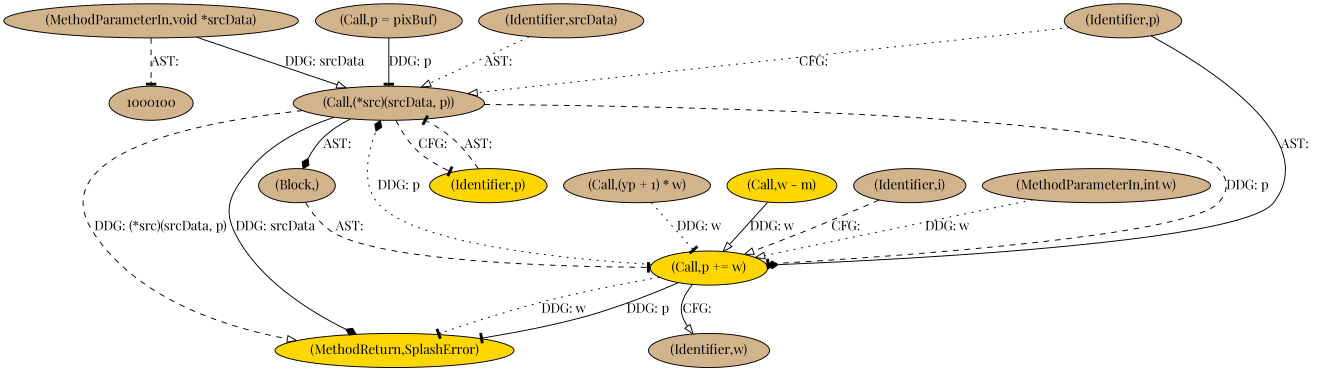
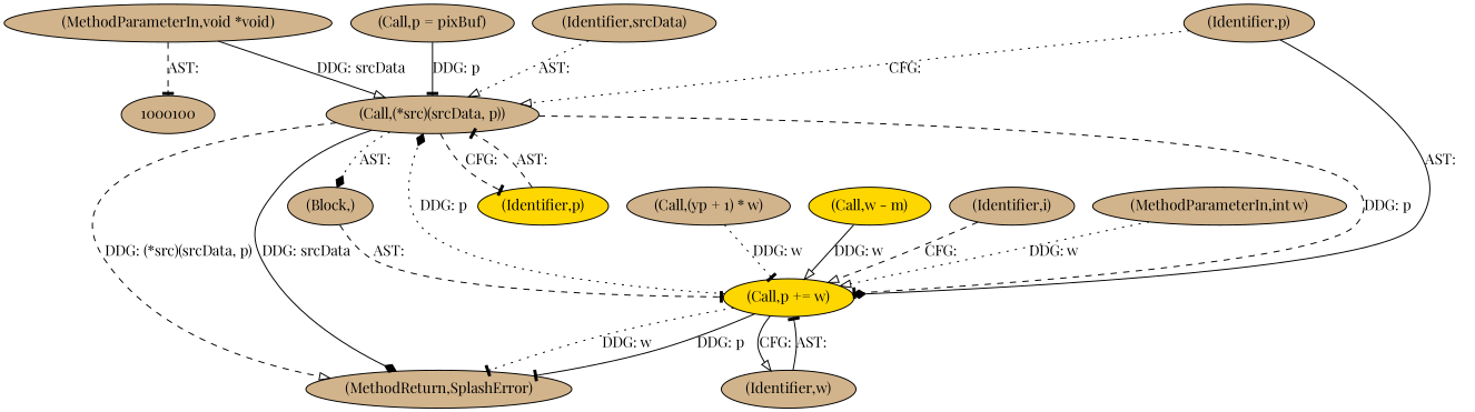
  digraph {
    fontname="Playfair Display"
    node [fillcolor=tan fontname="Playfair Display" style=filled]
    edge [arrowhead=tee fontname="Playfair Display" style=solid]
-   n1 [label="(MethodParameterIn,void *srcData)"]
+   n1 [label="(MethodParameterIn,void *void)"]
    n2 [label="(Call,(*src)(srcData, p))"]
    1000100
-   n4 [fillcolor=gold label="(MethodReturn,SplashError)"]
+   n4 [label="(MethodReturn,SplashError)"]
    n5 [fillcolor=gold label="(Call,p += w)"]
    n6 [label="(Block,)"]
    n7 [fillcolor=gold label="(Identifier,p)"]
    n8 [label="(Identifier,w)"]
    n9 [label="(Call,(yp + 1) * w)"]
    n10 [fillcolor=gold label="(Call,w - m)"]
    n11 [label="(Identifier,i)"]
    n12 [label="(MethodParameterIn,int w)"]
    n13 [label="(Identifier,p)"]
    n14 [label="(Call,p = pixBuf)"]
    n15 [label="(Identifier,srcData)"]
    n1 -> n2 [arrowhead=onormal label="DDG: srcData"]
    n1 -> 1000100 [label="AST: " style=dashed]
    n2 -> n4 [arrowhead=diamond label="DDG: srcData"]
    n2 -> n4 [arrowhead=onormal label="DDG: (*src)(srcData, p)" style=dashed]
    n2 -> n5 [label="DDG: p" style=dashed]
-   n2 -> n6 [arrowhead=diamond label="AST: "]
+   n2 -> n6 [arrowhead=diamond label="AST: " style=dotted]
    n2 -> n7 [label="CFG: " style=dashed]
    n5 -> n2 [arrowhead=diamond label="DDG: p" style=dotted]
    n5 -> n4 [label="DDG: w" style=dotted]
    n5 -> n4 [label="DDG: p"]
    n5 -> n8 [arrowhead=onormal label="CFG: "]
    n6 -> n5 [label="AST: " style=dashed]
    n7 -> n2 [label="AST: " style=dashed]
+   n8 -> n5 [label="AST: "]
    n9 -> n5 [label="DDG: w" style=dotted]
    n10 -> n5 [arrowhead=onormal label="DDG: w"]
    n11 -> n5 [arrowhead=onormal label="CFG: " style=dashed]
    n12 -> n5 [arrowhead=onormal label="DDG: w" style=dotted]
    n13 -> n2 [arrowhead=onormal label="CFG: " style=dotted]
    n13 -> n5 [arrowhead=diamond label="AST: "]
    n14 -> n2 [label="DDG: p"]
    n15 -> n2 [arrowhead=onormal label="AST: " style=dotted]
  }
